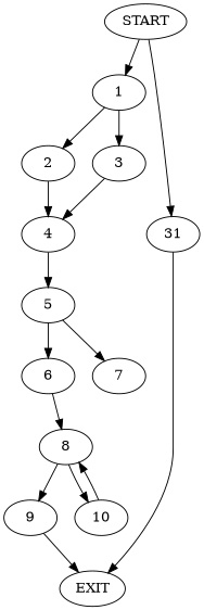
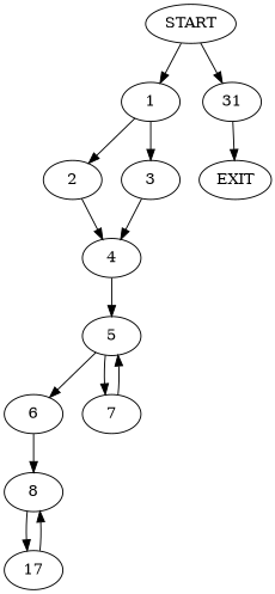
  digraph {
    n1 [label=START]
    1
    n3 [label=31]
    2
    3
    n6 [label=EXIT]
    4
    5
    6
    7
    8
-   9
-   10
+   10 [label=17]
    n1 -> 1
    n1 -> n3
    1 -> 2
    1 -> 3
    n3 -> n6
    2 -> 4
    3 -> 4
    4 -> 5
    5 -> 6
    5 -> 7
    6 -> 8
-   8 -> 9
+   7 -> 5
    8 -> 10
-   9 -> n6
    10 -> 8
  }
